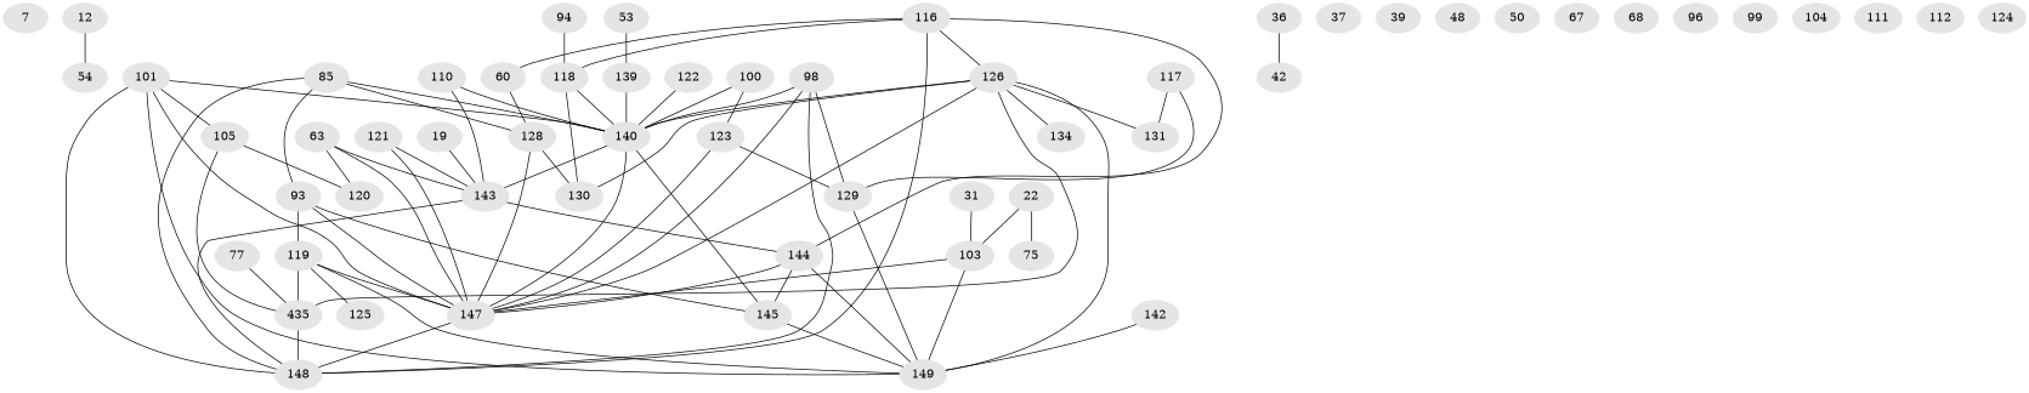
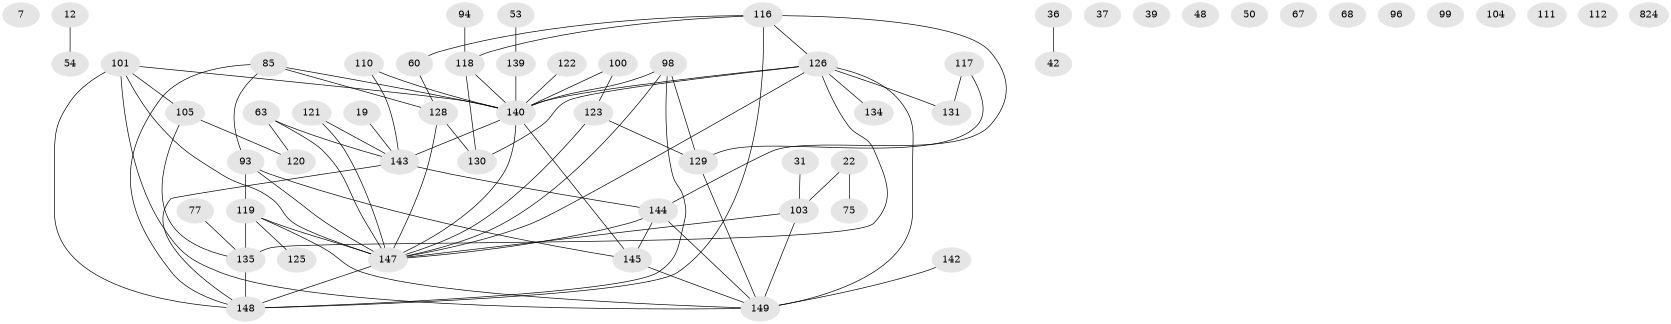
  graph {
    node [color=gray90 style=filled]
    7
    12
    54
    143 [super="+138+88"]
    148 [super="+2+87"]
    144 [super="+59+62+127"]
    19
    22
    75
    103
    147 [super="+9+71+146"]
    149 [super="+15+115+102"]
    31
    36
    42
    37
    39
    48
    50
    53
    139
    140 [super="+136+132"]
    128 [super="+109+113"]
    130
    60
    63 [super="+46"]
    120
    67
    68
-   135 [super="+57+106" label=435]
+   135 [super="+57+106"]
    77
    93 [super="+10+91+79"]
    119 [super="+34+41+64+107"]
    145 [super="+51+81+133"]
    85
    125
    94
    118
    96
    98 [super="+82"]
    129 [super="+29"]
    99
    123 [super="+17+43"]
    100
    101 [super="+97"]
    105 [super="+14+13"]
    104
    110 [super="+76+90"]
    111
    112
    116 [super="+56"]
    126 [super="+26+95"]
    131
    134
    117
    121
    122
-   124
+   124 [label=824]
    142
    12 -- 54
    143 -- 148
    143 -- 144 [weight=3]
    144 -- 147 [weight=6]
    144 -- 149
    144 -- 145
    19 -- 143
    22 -- 75
    22 -- 103
    103 -- 147
    103 -- 149
    147 -- 148 [weight=2]
    31 -- 103
    36 -- 42
    53 -- 139
    139 -- 140
    140 -- 143 [weight=2]
    140 -- 147
    140 -- 145
    128 -- 147
    128 -- 130
    60 -- 128
    63 -- 143
    63 -- 147 [weight=2]
    63 -- 120
    135 -- 148 [weight=3]
    77 -- 135
    93 -- 147 [weight=4]
    93 -- 119 [weight=2]
    93 -- 145
    119 -- 147 [weight=2]
    119 -- 149
    119 -- 135 [weight=2]
    119 -- 125
    145 -- 149 [weight=2]
    85 -- 148
    85 -- 140
    85 -- 128
    85 -- 93
    94 -- 118
    118 -- 140
    118 -- 130
    98 -- 148 [weight=2]
    98 -- 147
    98 -- 140 [weight=3]
    98 -- 129
    129 -- 149
    123 -- 147
    123 -- 129
    100 -- 140
    100 -- 123 [weight=2]
    101 -- 148
    101 -- 147 [weight=3]
    101 -- 149
    101 -- 140
    101 -- 105
    105 -- 120
    105 -- 135 [weight=2]
    110 -- 143 [weight=2]
    110 -- 140 [weight=2]
    116 -- 148
    116 -- 144
    116 -- 60
    116 -- 118
    116 -- 126
    126 -- 147 [weight=2]
    126 -- 149 [weight=3]
    126 -- 140 [weight=2]
    126 -- 130
    126 -- 135
    126 -- 131
    126 -- 134
    117 -- 129
    117 -- 131
    121 -- 143
    121 -- 147
    122 -- 140
    142 -- 149
  }
